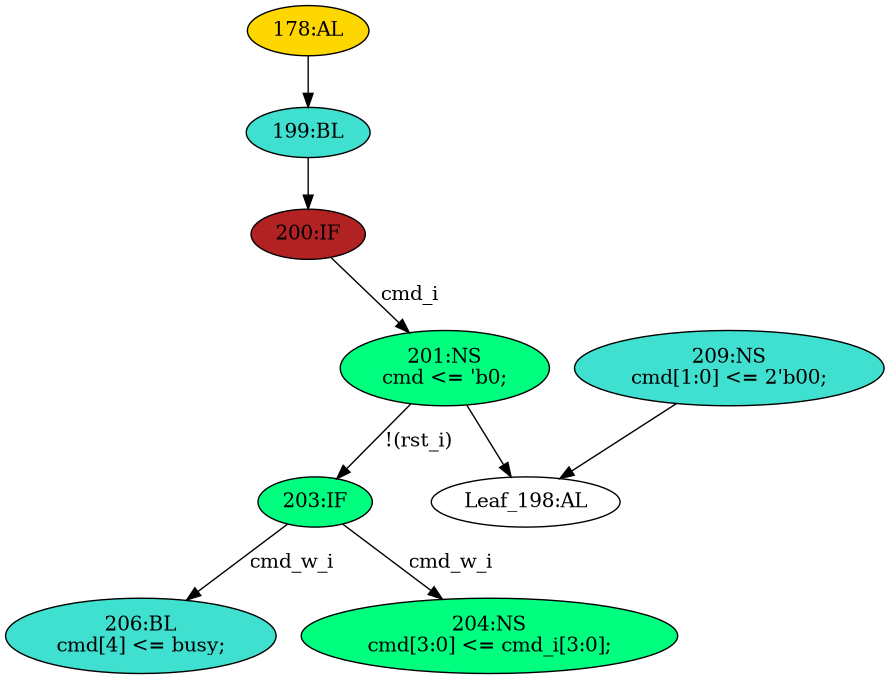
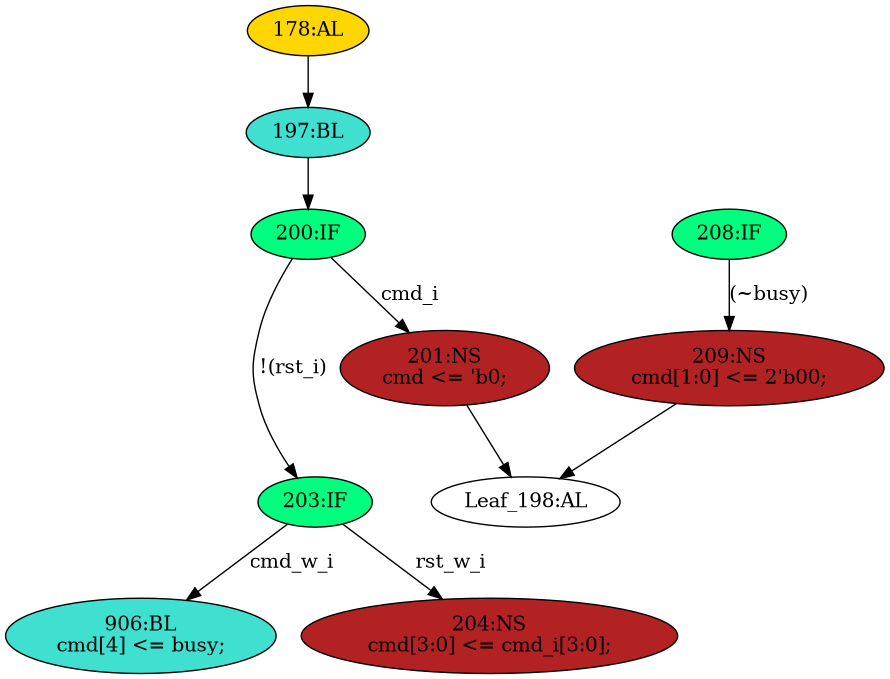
  strict digraph {
    node [fillcolor=springgreen statements="[]" style=filled typ=IfStatement]
    edge [cond="[]" lineno=None]
    n1 [ast="<pyverilog.vparser.ast.Always object at 0x7f65e4bcda10>" clk_sens=True fillcolor=gold label="178:AL" sens="['clk_i']" typ=Always use_var="['cmd_i', 'busy', 'cmd_w_i', 'rst_i']"]
-   n2 [ast="<pyverilog.vparser.ast.Block object at 0x7f65e4bcdb90>" fillcolor=turquoise label="199:BL" typ=Block]
-   n3 [ast="<pyverilog.vparser.ast.IfStatement object at 0x7f65e4bcdbd0>" fillcolor=firebrick label="200:IF"]
+   n2 [ast="<pyverilog.vparser.ast.Block object at 0x7f65e4bcdb90>" fillcolor=turquoise label="197:BL" typ=Block]
+   n3 [ast="<pyverilog.vparser.ast.IfStatement object at 0x7f65e4bcdbd0>" label="200:IF"]
    n4 [ast="<pyverilog.vparser.ast.IfStatement object at 0x7f65e4bcdc50>" label="203:IF"]
-   n5 [ast="<pyverilog.vparser.ast.NonblockingSubstitution object at 0x7f65e4b8f510>" label="201:NS\ncmd <= 'b0;" statements="[<pyverilog.vparser.ast.NonblockingSubstitution object at 0x7f65e4b8f510>]" typ=NonblockingSubstitution]
-   n6 [ast="<pyverilog.vparser.ast.Block object at 0x7f65e4bcdc90>" fillcolor=turquoise label="206:BL\ncmd[4] <= busy;" statements="[<pyverilog.vparser.ast.NonblockingSubstitution object at 0x7f65e4bcdcd0>]" typ=Block]
-   n7 [ast="<pyverilog.vparser.ast.NonblockingSubstitution object at 0x7f65e4b8f210>" label="204:NS\ncmd[3:0] <= cmd_i[3:0];" statements="[<pyverilog.vparser.ast.NonblockingSubstitution object at 0x7f65e4b8f210>]" typ=NonblockingSubstitution]
-   n9 [ast="<pyverilog.vparser.ast.NonblockingSubstitution object at 0x7f65e4bcdf50>" fillcolor=turquoise label="209:NS\ncmd[1:0] <= 2'b00;" statements="[<pyverilog.vparser.ast.NonblockingSubstitution object at 0x7f65e4bcdf50>]" typ=NonblockingSubstitution]
+   n5 [ast="<pyverilog.vparser.ast.NonblockingSubstitution object at 0x7f65e4b8f510>" fillcolor=firebrick label="201:NS\ncmd <= 'b0;" statements="[<pyverilog.vparser.ast.NonblockingSubstitution object at 0x7f65e4b8f510>]" typ=NonblockingSubstitution]
+   n6 [ast="<pyverilog.vparser.ast.Block object at 0x7f65e4bcdc90>" fillcolor=turquoise label="906:BL\ncmd[4] <= busy;" statements="[<pyverilog.vparser.ast.NonblockingSubstitution object at 0x7f65e4bcdcd0>]" typ=Block]
+   n7 [ast="<pyverilog.vparser.ast.NonblockingSubstitution object at 0x7f65e4b8f210>" fillcolor=firebrick label="204:NS\ncmd[3:0] <= cmd_i[3:0];" statements="[<pyverilog.vparser.ast.NonblockingSubstitution object at 0x7f65e4b8f210>]" typ=NonblockingSubstitution]
+   n8 [ast="<pyverilog.vparser.ast.IfStatement object at 0x7f65e4bcded0>" label="208:IF"]
+   n9 [ast="<pyverilog.vparser.ast.NonblockingSubstitution object at 0x7f65e4bcdf50>" fillcolor=firebrick label="209:NS\ncmd[1:0] <= 2'b00;" statements="[<pyverilog.vparser.ast.NonblockingSubstitution object at 0x7f65e4bcdf50>]" typ=NonblockingSubstitution]
    n10 [def_var="['cmd']" label="Leaf_198:AL" fillcolor="" statements="" style="" typ=""]
    n1 -> n2
    n2 -> n3
-   n5 -> n4 [cond="['rst_i']" label="!(rst_i)" lineno=200]
+   n3 -> n4 [cond="['rst_i']" label="!(rst_i)" lineno=200]
    n3 -> n5 [cond="['rst_i']" label=cmd_i lineno=200]
    n4 -> n6 [cond="['cmd_w_i']" label=cmd_w_i lineno=203]
-   n4 -> n7 [cond="['cmd_w_i']" label=cmd_w_i lineno=203]
+   n4 -> n7 [cond="['cmd_w_i']" label=rst_w_i lineno=203]
    n5 -> n10
+   n8 -> n9 [cond="['busy']" label="(~busy)" lineno=208]
    n9 -> n10
  }
